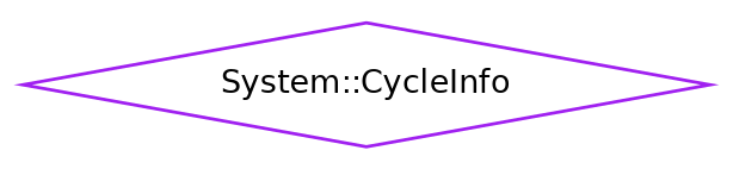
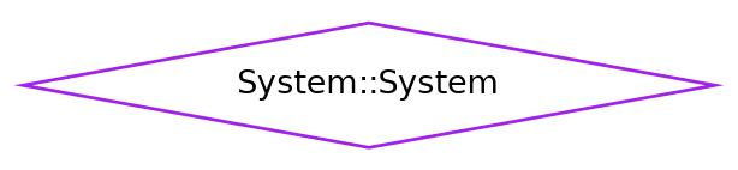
  digraph {
    rankdir=LR
-   n1 [color=purple fillcolor=white fontname=Helvetica fontsize=10 height=0.2 label="System::CycleInfo" shape=diamond style=filled width=0.4]
+   n1 [color=purple fillcolor=white fontname=Helvetica fontsize=10 height=0.2 label="System::System" shape=diamond style=filled width=0.4]
  }
